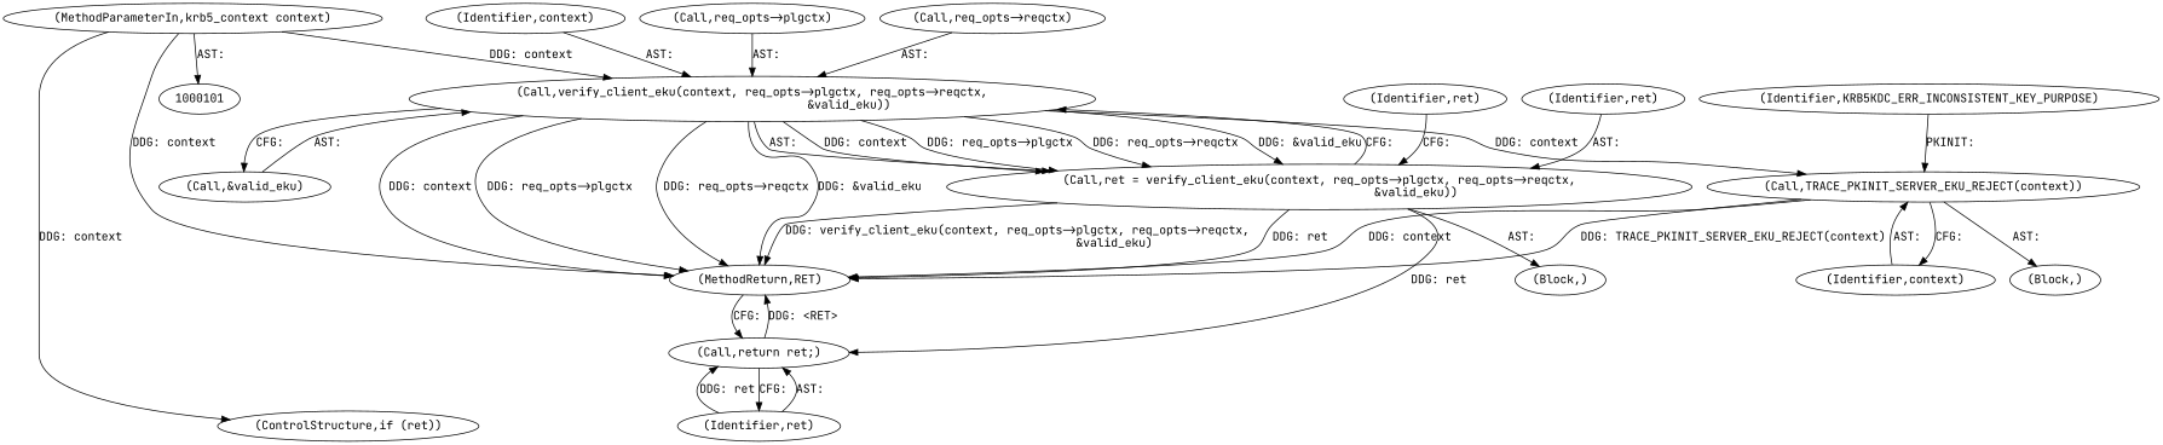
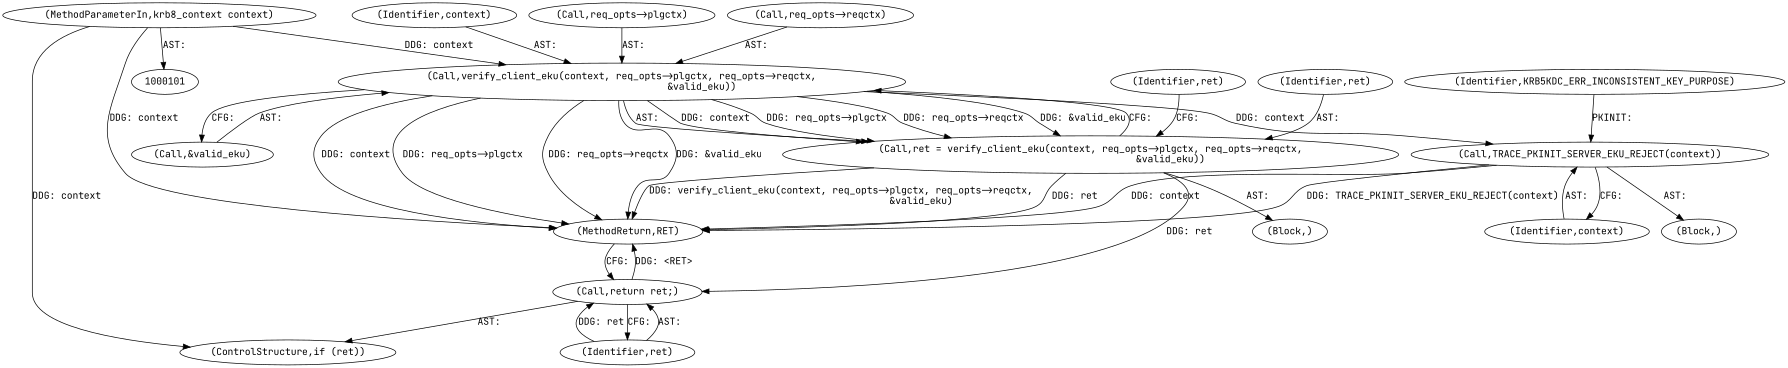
  digraph {
    fontname="JetBrains Mono"
    node [fontname="JetBrains Mono"]
    edge [fontname="JetBrains Mono"]
    n1 [label="(Call,verify_client_eku(context, req_opts->plgctx, req_opts->reqctx,\n                            &valid_eku))"]
    n2 [label="(Call,ret = verify_client_eku(context, req_opts->plgctx, req_opts->reqctx,\n                            &valid_eku))"]
    n3 [label="(Call,TRACE_PKINIT_SERVER_EKU_REJECT(context))"]
    n4 [label="(Call,&valid_eku)"]
    n5 [label="(MethodReturn,RET)"]
    n6 [label="(Call,return ret;)"]
    n7 [label="(Block,)"]
    n8 [label="(Block,)"]
    n9 [label="(Identifier,context)"]
-   n10 [label="(MethodParameterIn,krb5_context context)"]
+   n10 [label="(MethodParameterIn,krb8_context context)"]
    1000101
    n12 [label="(ControlStructure,if (ret))"]
    n13 [label="(Identifier,ret)"]
    n14 [label="(Identifier,KRB5KDC_ERR_INCONSISTENT_KEY_PURPOSE)"]
    n15 [label="(Call,req_opts->plgctx)"]
    n16 [label="(Identifier,ret)"]
    n17 [label="(Identifier,ret)"]
    n18 [label="(Call,req_opts->reqctx)"]
    n19 [label="(Identifier,context)"]
    n1 -> n2 [label="AST: "]
    n1 -> n2 [label="DDG: context"]
    n1 -> n2 [label="DDG: req_opts->plgctx"]
    n1 -> n2 [label="DDG: req_opts->reqctx"]
    n1 -> n2 [label="DDG: &valid_eku"]
    n1 -> n3 [label="DDG: context"]
    n1 -> n4 [label="CFG: "]
    n1 -> n5 [label="DDG: req_opts->plgctx"]
    n1 -> n5 [label="DDG: req_opts->reqctx"]
    n1 -> n5 [label="DDG: &valid_eku"]
    n1 -> n5 [label="DDG: context"]
    n2 -> n1 [label="CFG: "]
    n2 -> n5 [label="DDG: ret"]
    n2 -> n5 [label="DDG: verify_client_eku(context, req_opts->plgctx, req_opts->reqctx,\n                            &valid_eku)"]
    n2 -> n6 [label="DDG: ret"]
    n2 -> n7 [label="AST: "]
    n3 -> n5 [label="DDG: context"]
    n3 -> n5 [label="DDG: TRACE_PKINIT_SERVER_EKU_REJECT(context)"]
    n3 -> n8 [label="AST: "]
    n3 -> n9 [label="CFG: "]
    n4 -> n1 [label="AST: "]
    n5 -> n6 [label="CFG: "]
    n6 -> n5 [label="DDG: <RET>"]
+   n6 -> n12 [label="AST: "]
    n6 -> n13 [label="CFG: "]
    n9 -> n3 [label="AST: "]
    n10 -> n1 [label="DDG: context"]
    n10 -> n5 [label="DDG: context"]
    n10 -> 1000101 [label="AST: "]
    n10 -> n12 [label="DDG: context"]
    n13 -> n6 [label="AST: "]
    n13 -> n6 [label="DDG: ret"]
    n14 -> n3 [label="PKINIT: "]
    n15 -> n1 [label="AST: "]
    n16 -> n2 [label="CFG: "]
    n17 -> n2 [label="AST: "]
    n18 -> n1 [label="AST: "]
    n19 -> n1 [label="AST: "]
  }
